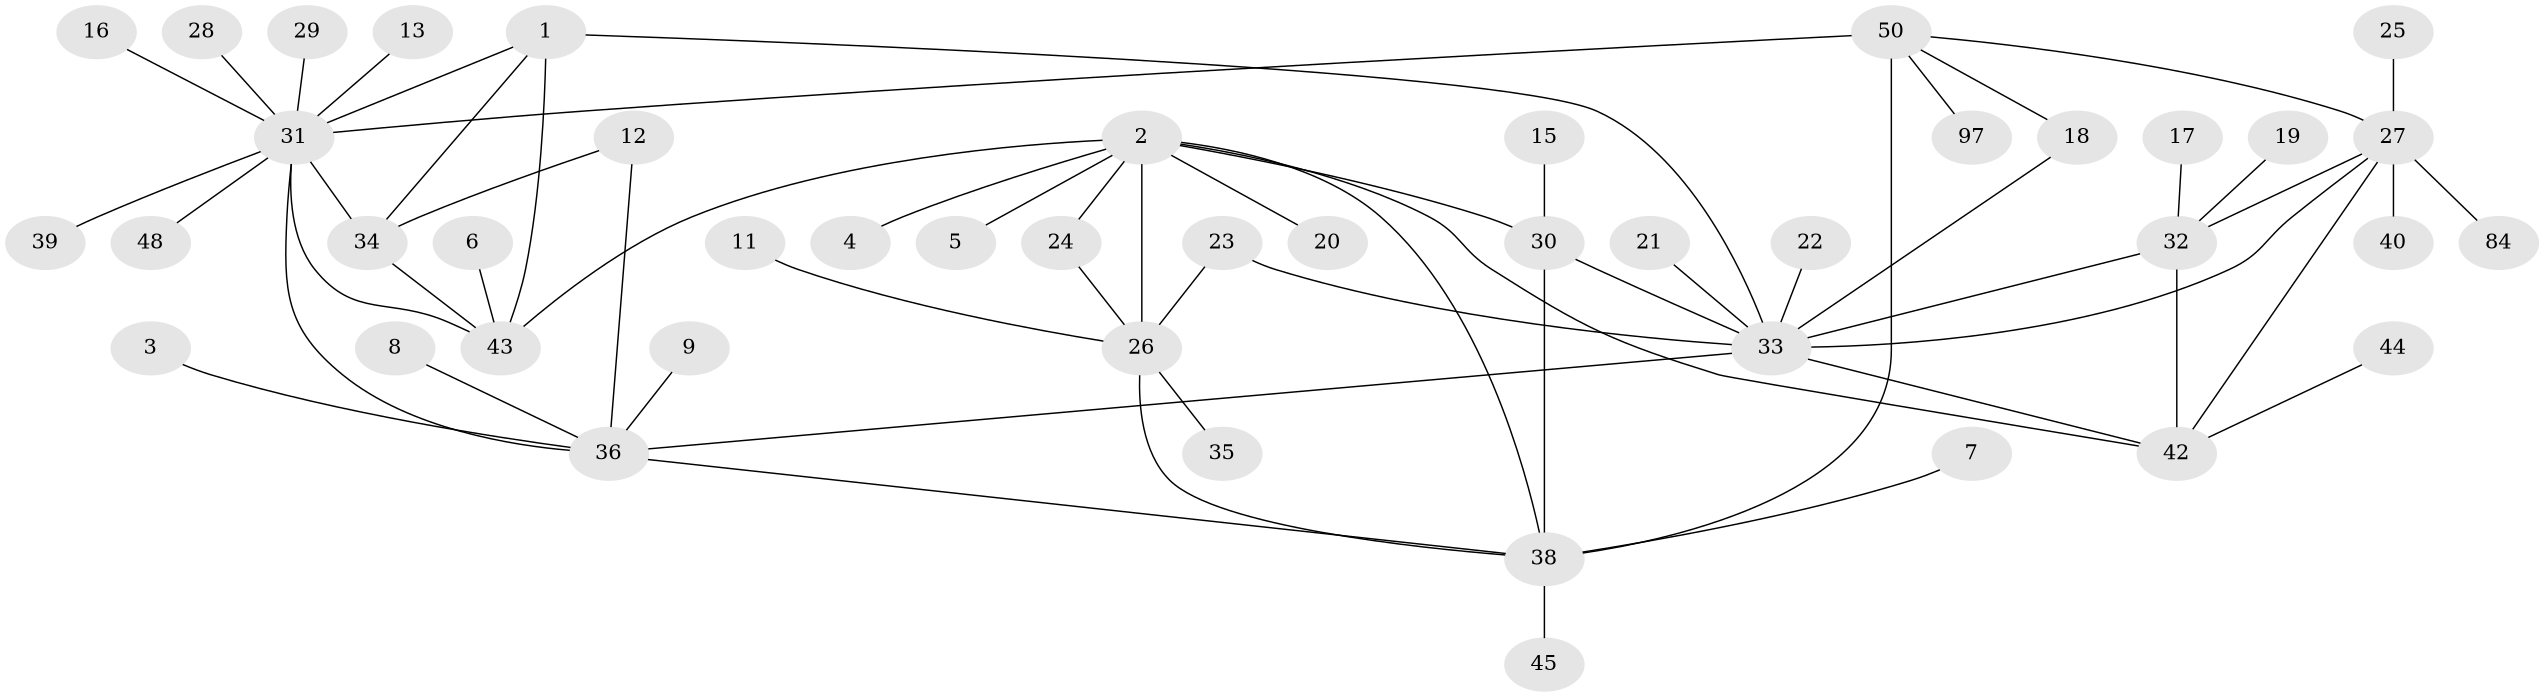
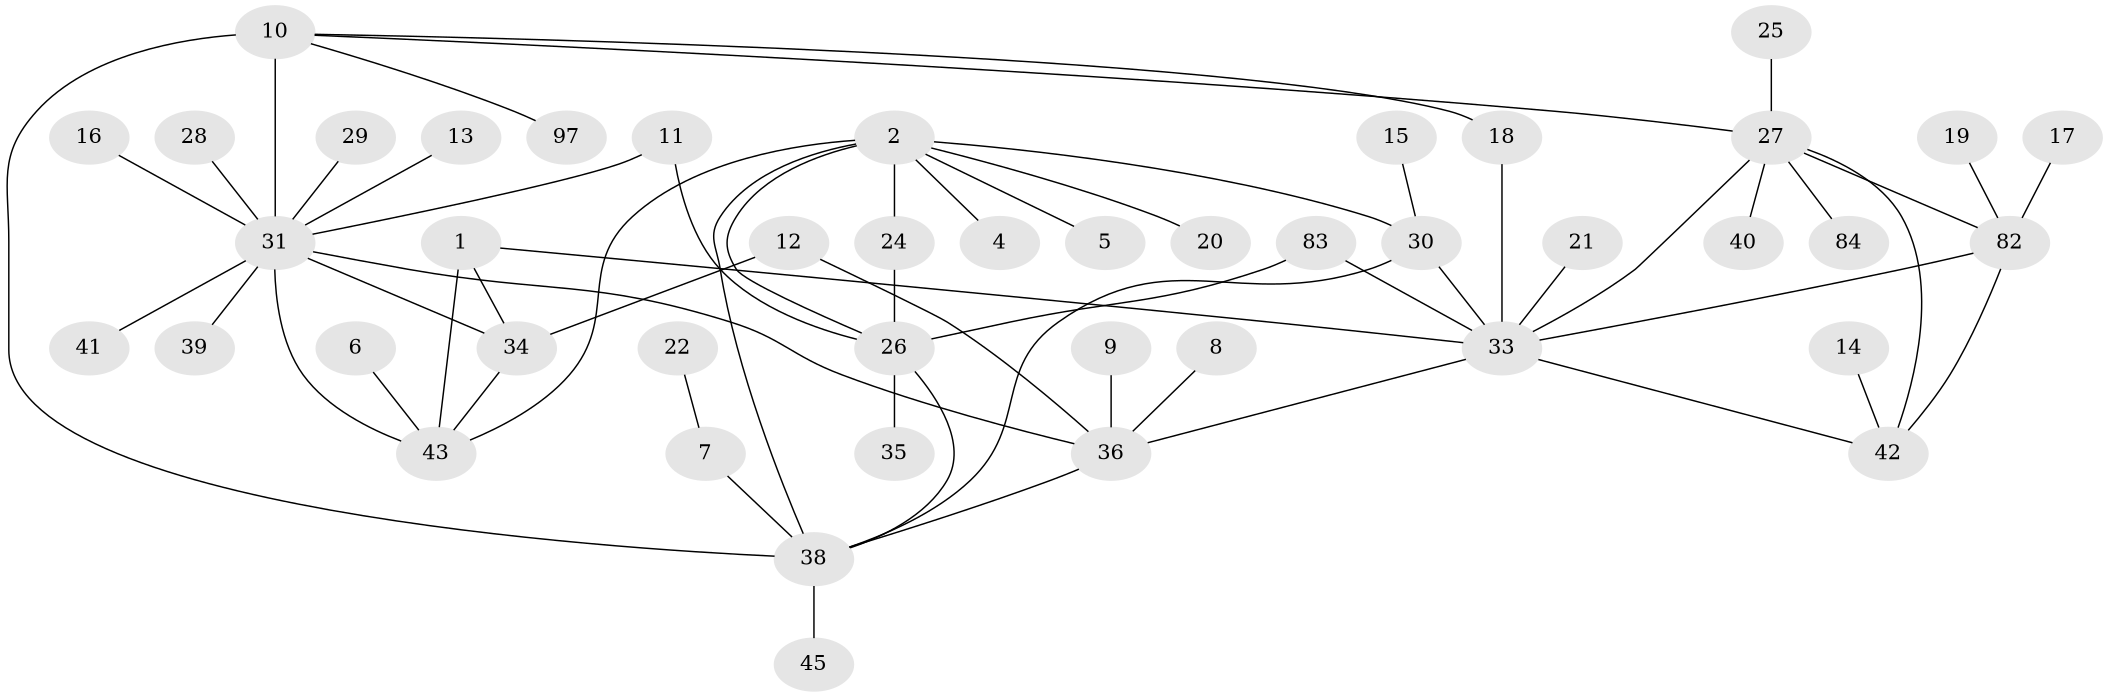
  graph {
    fontname="DejaVu Serif"
    node [color=gray90 fontname="DejaVu Serif" style=filled]
    edge [fontname="DejaVu Serif" weight=1.0]
    1
    31
    33
    34
    43
    36
    39
-   41 [label=48]
+   41
    42
    2
    4
    5
    20
    24
    26
    30
    38
    35
    45
-   3
    6
    7
    8
    9
-   10 [label=50]
+   10
    18
    27
    n28 [label=97]
-   32
+   32 [label=82]
    40
    n31 [label=84]
    11
    12
    13
-   14 [label=44]
+   14
    15
    16
    17
    19
    21
    22
-   23
+   23 [label=83]
    25
    28
    29
-   1 -- 31
+   11 -- 31
    1 -- 33
    1 -- 34
    1 -- 43
    31 -- 34
    31 -- 43
    31 -- 36
    31 -- 39
    31 -- 41
    33 -- 36
    33 -- 42
    34 -- 43
    36 -- 38
    2 -- 43
-   2 -- 42
    2 -- 4
    2 -- 5
    2 -- 20
    2 -- 24 [weight=2.0]
    2 -- 26 [weight=2.0]
    2 -- 30
    2 -- 38
    24 -- 26
    26 -- 38
    26 -- 35
    30 -- 33
    30 -- 38
    38 -- 45
-   3 -- 36
    6 -- 43
    7 -- 38
    8 -- 36
    9 -- 36
    10 -- 31 [weight=2.0]
    10 -- 38 [weight=2.0]
    10 -- 18
    10 -- 27
    10 -- n28
    18 -- 33
    27 -- 33
    27 -- 42
    27 -- 32
    27 -- 40
    27 -- n31
    32 -- 33
    32 -- 42
    11 -- 26
    12 -- 34
    12 -- 36
    13 -- 31
    14 -- 42
    15 -- 30
    16 -- 31
    17 -- 32
    19 -- 32
    21 -- 33
-   22 -- 33
+   22 -- 7
    23 -- 33
    23 -- 26
    25 -- 27
    28 -- 31
    29 -- 31
  }
